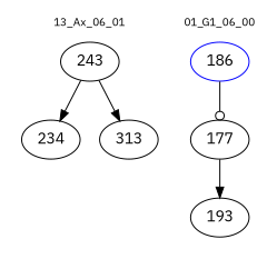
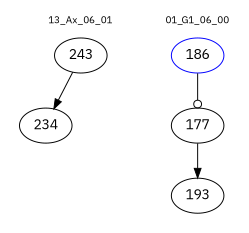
  digraph {
    fontname="IBM Plex Sans"
    node [color=black fontname="IBM Plex Sans"]
    edge [arrowhead=normal color=black fontname="IBM Plex Sans"]
    n1 [label=243]
    n2 [label=234]
-   n3 [label=313]
    n4 [color=blue label=186]
    n5 [label=177]
    n6 [label=193]
    subgraph cluster_1 {
      color=white
      fontsize=10
      label="13_Ax_06_01"
      n1
      n2
-     n3
    }
    subgraph cluster_2 {
      color=white
      fontsize=10
      label="01_G1_06_00"
      n4
      n5
      n6
    }
    n1 -> n2
-   n1 -> n3
    n4 -> n5 [arrowhead=odot]
    n5 -> n6
  }
